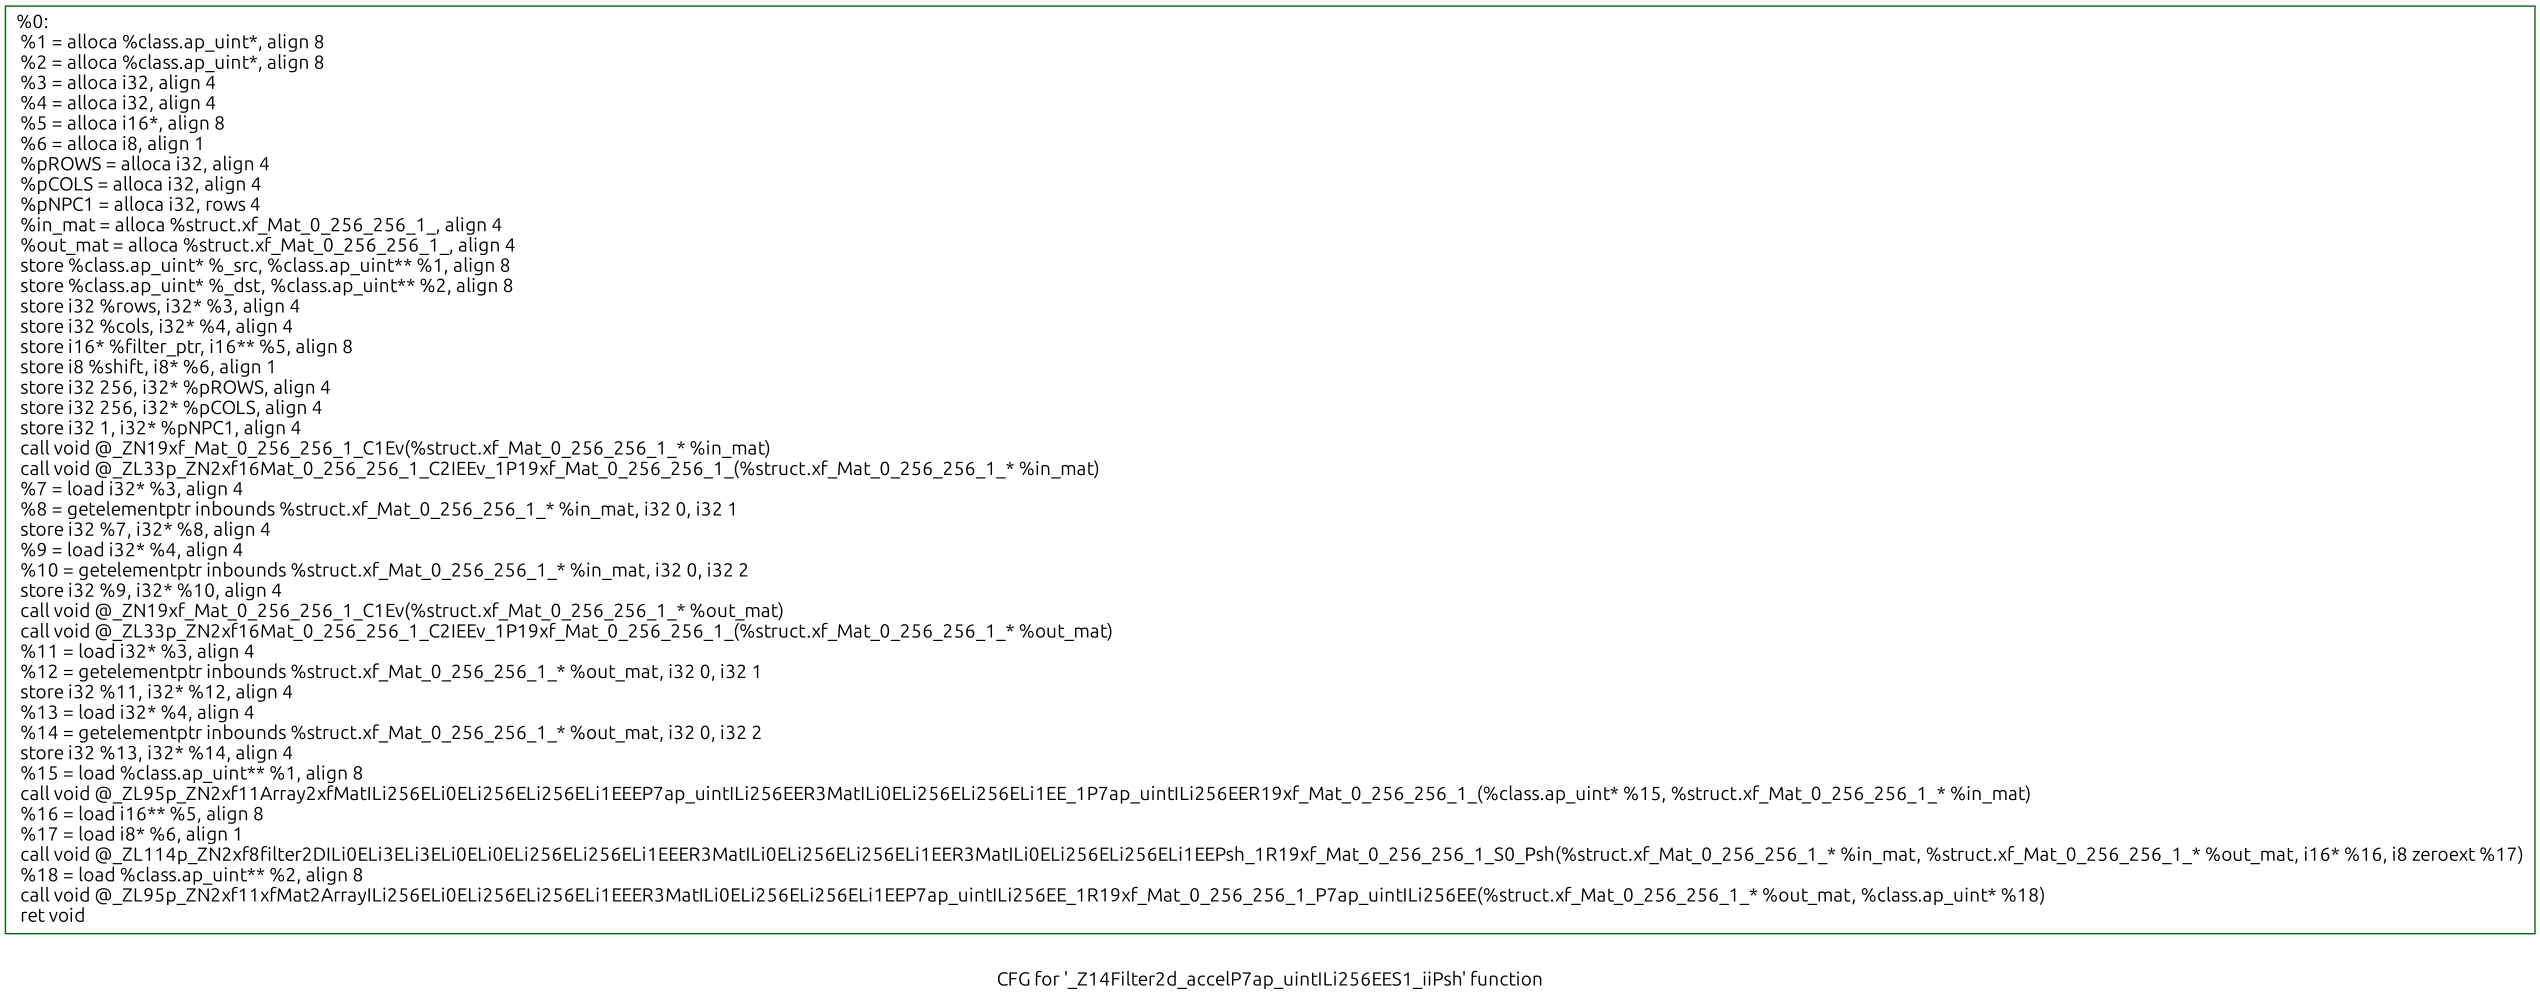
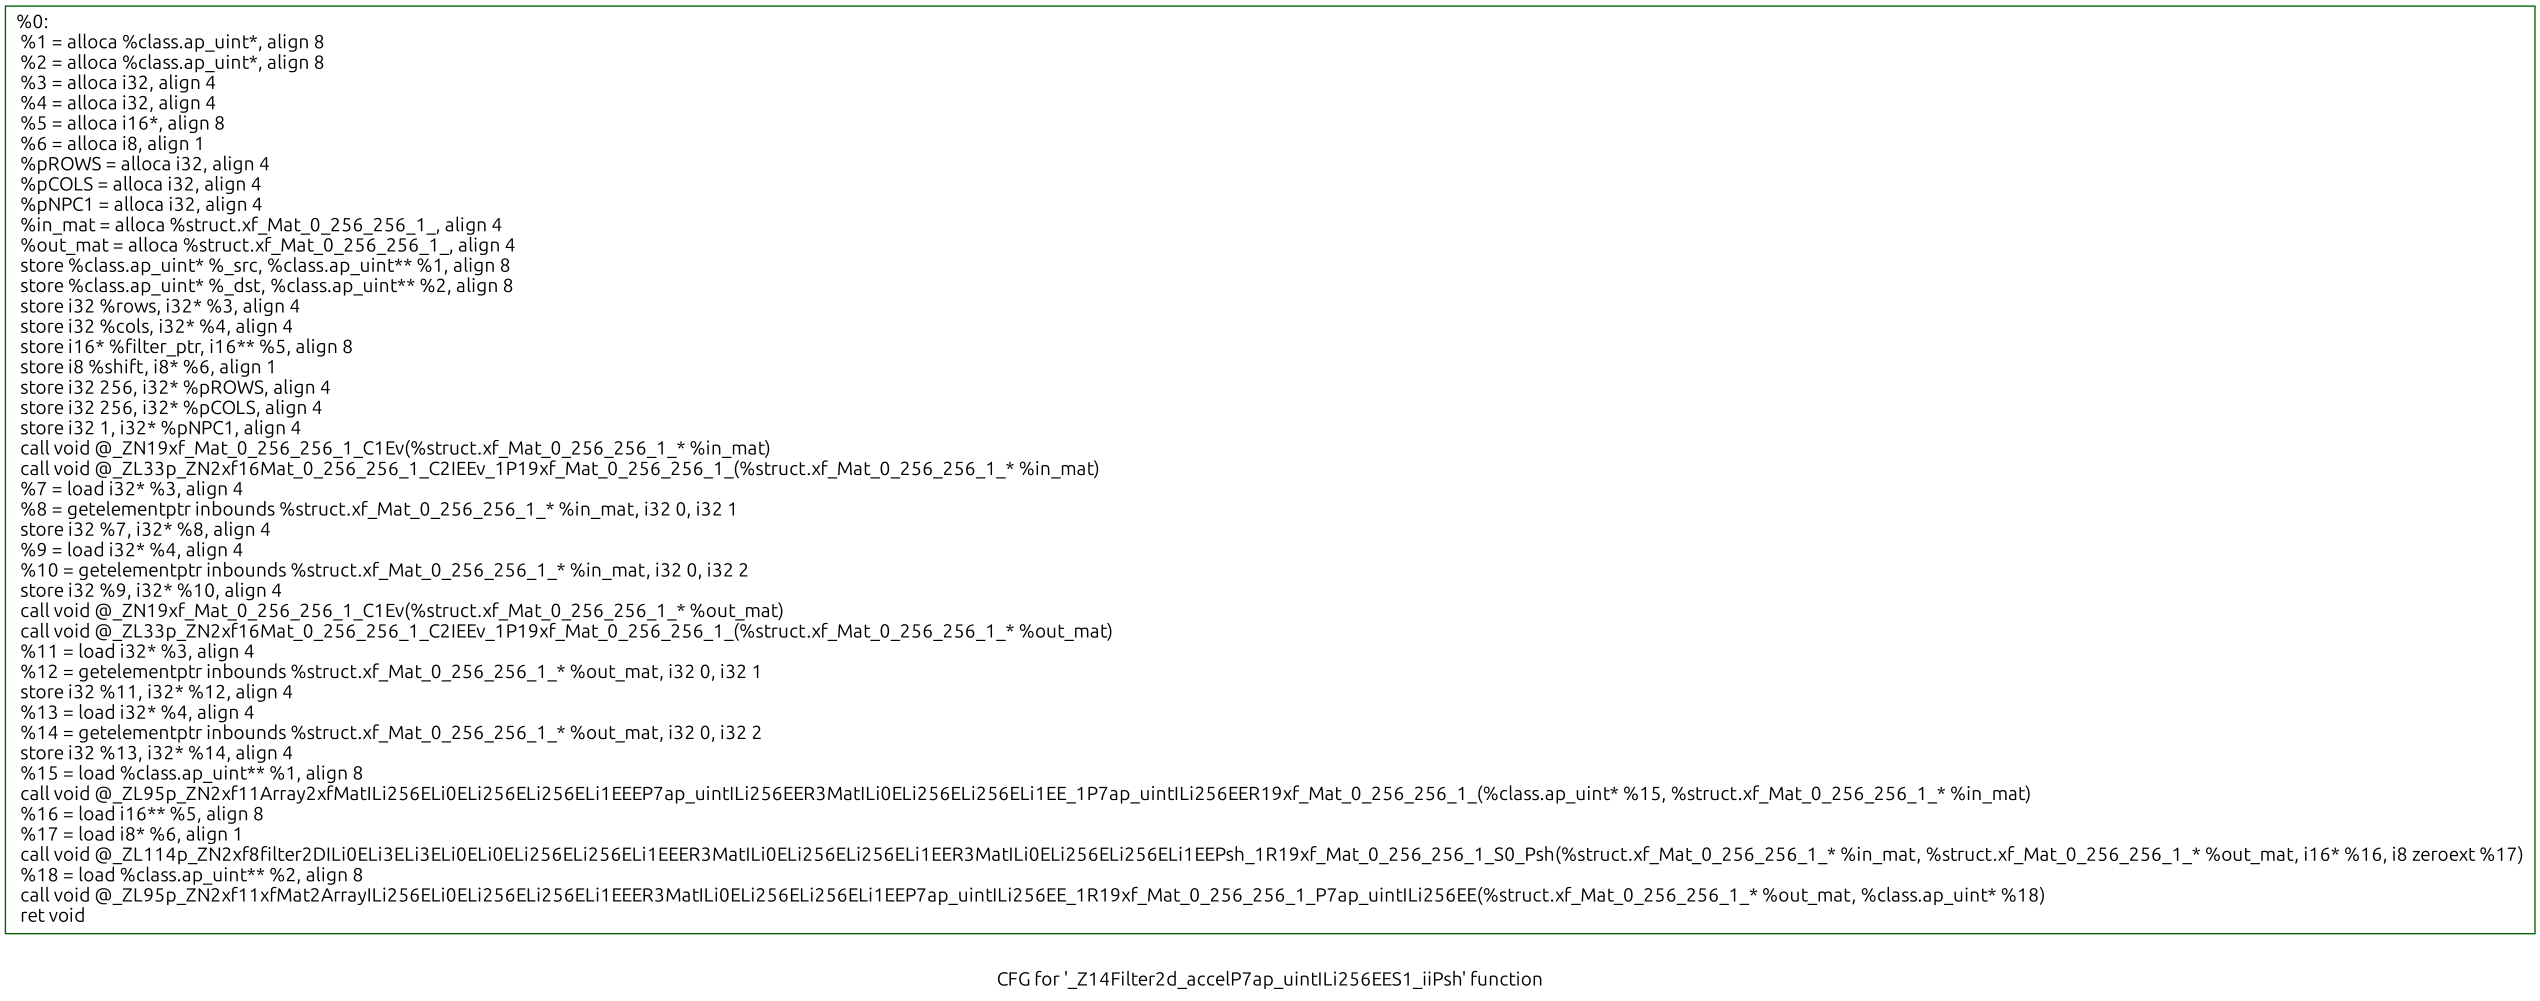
  digraph {
    label="CFG for '_Z14Filter2d_accelP7ap_uintILi256EES1_iiPsh' function"
    fontname=Ubuntu
-   n1 [label="{%0:\l  %1 = alloca %class.ap_uint*, align 8\l  %2 = alloca %class.ap_uint*, align 8\l  %3 = alloca i32, align 4\l  %4 = alloca i32, align 4\l  %5 = alloca i16*, align 8\l  %6 = alloca i8, align 1\l  %pROWS = alloca i32, align 4\l  %pCOLS = alloca i32, align 4\l  %pNPC1 = alloca i32, rows 4\l  %in_mat = alloca %struct.xf_Mat_0_256_256_1_, align 4\l  %out_mat = alloca %struct.xf_Mat_0_256_256_1_, align 4\l  store %class.ap_uint* %_src, %class.ap_uint** %1, align 8\l  store %class.ap_uint* %_dst, %class.ap_uint** %2, align 8\l  store i32 %rows, i32* %3, align 4\l  store i32 %cols, i32* %4, align 4\l  store i16* %filter_ptr, i16** %5, align 8\l  store i8 %shift, i8* %6, align 1\l  store i32 256, i32* %pROWS, align 4\l  store i32 256, i32* %pCOLS, align 4\l  store i32 1, i32* %pNPC1, align 4\l  call void @_ZN19xf_Mat_0_256_256_1_C1Ev(%struct.xf_Mat_0_256_256_1_* %in_mat)\l  call void @_ZL33p_ZN2xf16Mat_0_256_256_1_C2IEEv_1P19xf_Mat_0_256_256_1_(%struct.xf_Mat_0_256_256_1_* %in_mat)\l  %7 = load i32* %3, align 4\l  %8 = getelementptr inbounds %struct.xf_Mat_0_256_256_1_* %in_mat, i32 0, i32 1\l  store i32 %7, i32* %8, align 4\l  %9 = load i32* %4, align 4\l  %10 = getelementptr inbounds %struct.xf_Mat_0_256_256_1_* %in_mat, i32 0, i32 2\l  store i32 %9, i32* %10, align 4\l  call void @_ZN19xf_Mat_0_256_256_1_C1Ev(%struct.xf_Mat_0_256_256_1_* %out_mat)\l  call void @_ZL33p_ZN2xf16Mat_0_256_256_1_C2IEEv_1P19xf_Mat_0_256_256_1_(%struct.xf_Mat_0_256_256_1_* %out_mat)\l  %11 = load i32* %3, align 4\l  %12 = getelementptr inbounds %struct.xf_Mat_0_256_256_1_* %out_mat, i32 0, i32 1\l  store i32 %11, i32* %12, align 4\l  %13 = load i32* %4, align 4\l  %14 = getelementptr inbounds %struct.xf_Mat_0_256_256_1_* %out_mat, i32 0, i32 2\l  store i32 %13, i32* %14, align 4\l  %15 = load %class.ap_uint** %1, align 8\l  call void @_ZL95p_ZN2xf11Array2xfMatILi256ELi0ELi256ELi256ELi1EEEP7ap_uintILi256EER3MatILi0ELi256ELi256ELi1EE_1P7ap_uintILi256EER19xf_Mat_0_256_256_1_(%class.ap_uint* %15, %struct.xf_Mat_0_256_256_1_* %in_mat)\l  %16 = load i16** %5, align 8\l  %17 = load i8* %6, align 1\l  call void @_ZL114p_ZN2xf8filter2DILi0ELi3ELi3ELi0ELi0ELi256ELi256ELi1EEER3MatILi0ELi256ELi256ELi1EER3MatILi0ELi256ELi256ELi1EEPsh_1R19xf_Mat_0_256_256_1_S0_Psh(%struct.xf_Mat_0_256_256_1_* %in_mat, %struct.xf_Mat_0_256_256_1_* %out_mat, i16* %16, i8 zeroext %17)\l  %18 = load %class.ap_uint** %2, align 8\l  call void @_ZL95p_ZN2xf11xfMat2ArrayILi256ELi0ELi256ELi256ELi1EEER3MatILi0ELi256ELi256ELi1EEP7ap_uintILi256EE_1R19xf_Mat_0_256_256_1_P7ap_uintILi256EE(%struct.xf_Mat_0_256_256_1_* %out_mat, %class.ap_uint* %18)\l  ret void\l}" shape=record color=darkgreen fontname=Ubuntu]
+   n1 [label="{%0:\l  %1 = alloca %class.ap_uint*, align 8\l  %2 = alloca %class.ap_uint*, align 8\l  %3 = alloca i32, align 4\l  %4 = alloca i32, align 4\l  %5 = alloca i16*, align 8\l  %6 = alloca i8, align 1\l  %pROWS = alloca i32, align 4\l  %pCOLS = alloca i32, align 4\l  %pNPC1 = alloca i32, align 4\l  %in_mat = alloca %struct.xf_Mat_0_256_256_1_, align 4\l  %out_mat = alloca %struct.xf_Mat_0_256_256_1_, align 4\l  store %class.ap_uint* %_src, %class.ap_uint** %1, align 8\l  store %class.ap_uint* %_dst, %class.ap_uint** %2, align 8\l  store i32 %rows, i32* %3, align 4\l  store i32 %cols, i32* %4, align 4\l  store i16* %filter_ptr, i16** %5, align 8\l  store i8 %shift, i8* %6, align 1\l  store i32 256, i32* %pROWS, align 4\l  store i32 256, i32* %pCOLS, align 4\l  store i32 1, i32* %pNPC1, align 4\l  call void @_ZN19xf_Mat_0_256_256_1_C1Ev(%struct.xf_Mat_0_256_256_1_* %in_mat)\l  call void @_ZL33p_ZN2xf16Mat_0_256_256_1_C2IEEv_1P19xf_Mat_0_256_256_1_(%struct.xf_Mat_0_256_256_1_* %in_mat)\l  %7 = load i32* %3, align 4\l  %8 = getelementptr inbounds %struct.xf_Mat_0_256_256_1_* %in_mat, i32 0, i32 1\l  store i32 %7, i32* %8, align 4\l  %9 = load i32* %4, align 4\l  %10 = getelementptr inbounds %struct.xf_Mat_0_256_256_1_* %in_mat, i32 0, i32 2\l  store i32 %9, i32* %10, align 4\l  call void @_ZN19xf_Mat_0_256_256_1_C1Ev(%struct.xf_Mat_0_256_256_1_* %out_mat)\l  call void @_ZL33p_ZN2xf16Mat_0_256_256_1_C2IEEv_1P19xf_Mat_0_256_256_1_(%struct.xf_Mat_0_256_256_1_* %out_mat)\l  %11 = load i32* %3, align 4\l  %12 = getelementptr inbounds %struct.xf_Mat_0_256_256_1_* %out_mat, i32 0, i32 1\l  store i32 %11, i32* %12, align 4\l  %13 = load i32* %4, align 4\l  %14 = getelementptr inbounds %struct.xf_Mat_0_256_256_1_* %out_mat, i32 0, i32 2\l  store i32 %13, i32* %14, align 4\l  %15 = load %class.ap_uint** %1, align 8\l  call void @_ZL95p_ZN2xf11Array2xfMatILi256ELi0ELi256ELi256ELi1EEEP7ap_uintILi256EER3MatILi0ELi256ELi256ELi1EE_1P7ap_uintILi256EER19xf_Mat_0_256_256_1_(%class.ap_uint* %15, %struct.xf_Mat_0_256_256_1_* %in_mat)\l  %16 = load i16** %5, align 8\l  %17 = load i8* %6, align 1\l  call void @_ZL114p_ZN2xf8filter2DILi0ELi3ELi3ELi0ELi0ELi256ELi256ELi1EEER3MatILi0ELi256ELi256ELi1EER3MatILi0ELi256ELi256ELi1EEPsh_1R19xf_Mat_0_256_256_1_S0_Psh(%struct.xf_Mat_0_256_256_1_* %in_mat, %struct.xf_Mat_0_256_256_1_* %out_mat, i16* %16, i8 zeroext %17)\l  %18 = load %class.ap_uint** %2, align 8\l  call void @_ZL95p_ZN2xf11xfMat2ArrayILi256ELi0ELi256ELi256ELi1EEER3MatILi0ELi256ELi256ELi1EEP7ap_uintILi256EE_1R19xf_Mat_0_256_256_1_P7ap_uintILi256EE(%struct.xf_Mat_0_256_256_1_* %out_mat, %class.ap_uint* %18)\l  ret void\l}" shape=record color=darkgreen fontname=Ubuntu]
  }
